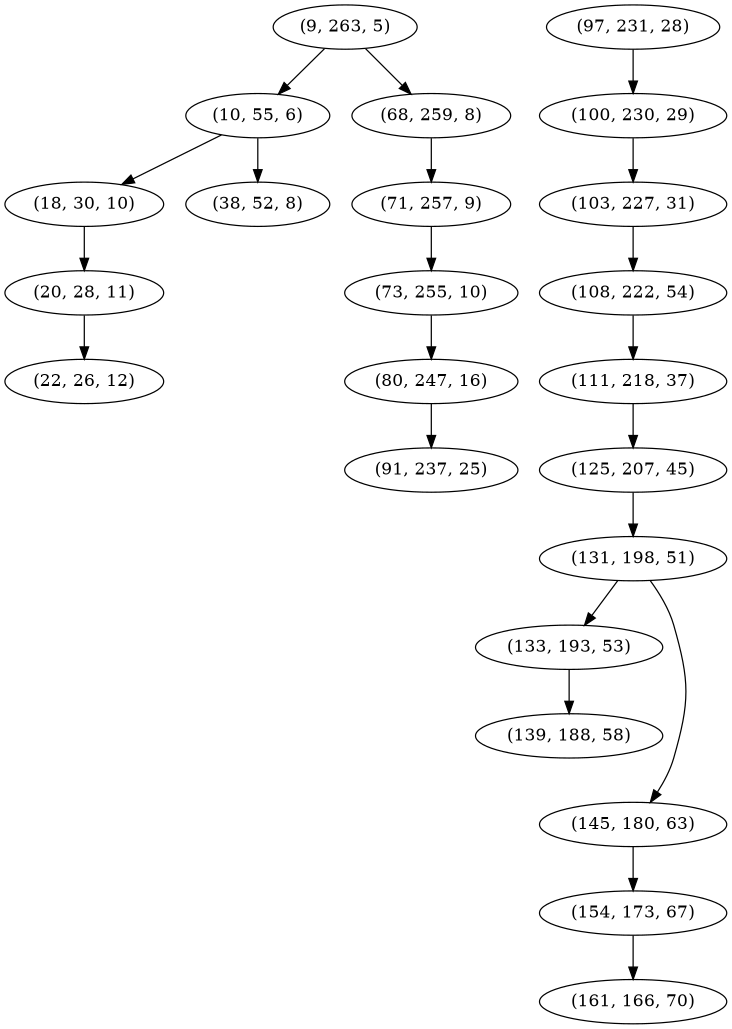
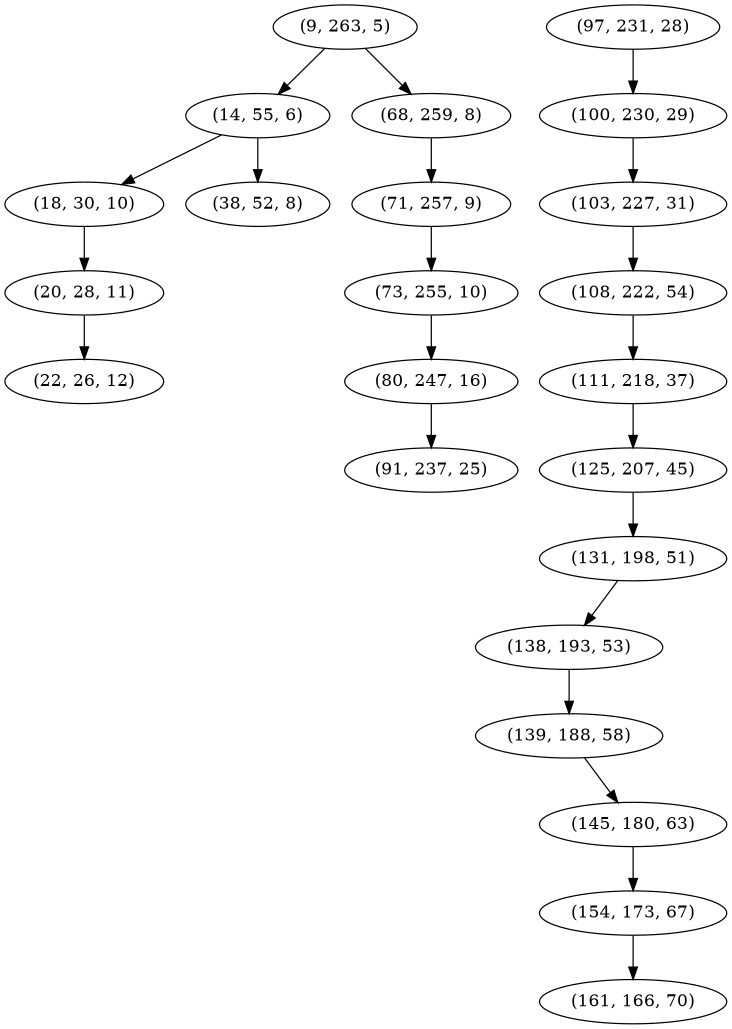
  digraph {
    "(9, 263, 5)"
-   "(14, 55, 6)" [label="(10, 55, 6)"]
+   "(14, 55, 6)"
    "(68, 259, 8)"
    "(18, 30, 10)"
    "(38, 52, 8)"
    "(71, 257, 9)"
    "(20, 28, 11)"
    "(22, 26, 12)"
    "(73, 255, 10)"
    "(80, 247, 16)"
    "(91, 237, 25)"
    "(97, 231, 28)"
    "(100, 230, 29)"
    "(103, 227, 31)"
    n15 [label="(108, 222, 54)"]
    "(111, 218, 37)"
    "(125, 207, 45)"
    "(131, 198, 51)"
-   "(133, 193, 53)"
+   "(133, 193, 53)" [label="(138, 193, 53)"]
    "(139, 188, 58)"
    "(145, 180, 63)"
    "(154, 173, 67)"
    "(161, 166, 70)"
    "(9, 263, 5)" -> "(14, 55, 6)"
    "(9, 263, 5)" -> "(68, 259, 8)"
    "(14, 55, 6)" -> "(18, 30, 10)"
    "(14, 55, 6)" -> "(38, 52, 8)"
    "(68, 259, 8)" -> "(71, 257, 9)"
    "(18, 30, 10)" -> "(20, 28, 11)"
    "(71, 257, 9)" -> "(73, 255, 10)"
    "(20, 28, 11)" -> "(22, 26, 12)"
    "(73, 255, 10)" -> "(80, 247, 16)"
    "(80, 247, 16)" -> "(91, 237, 25)"
    "(97, 231, 28)" -> "(100, 230, 29)"
    "(100, 230, 29)" -> "(103, 227, 31)"
    "(103, 227, 31)" -> n15
    n15 -> "(111, 218, 37)"
    "(111, 218, 37)" -> "(125, 207, 45)"
    "(125, 207, 45)" -> "(131, 198, 51)"
    "(131, 198, 51)" -> "(133, 193, 53)"
    "(133, 193, 53)" -> "(139, 188, 58)"
-   "(131, 198, 51)" -> "(145, 180, 63)"
+   "(139, 188, 58)" -> "(145, 180, 63)"
    "(145, 180, 63)" -> "(154, 173, 67)"
    "(154, 173, 67)" -> "(161, 166, 70)"
  }
